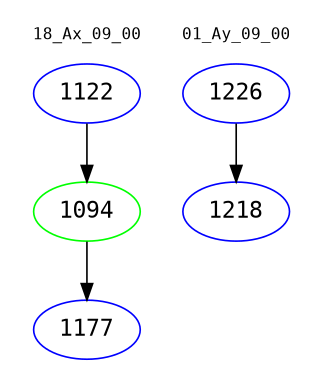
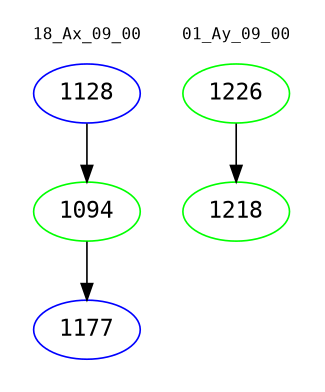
  digraph {
    fontname="DejaVu Sans Mono"
    node [color=blue fontname="DejaVu Sans Mono"]
    edge [color=black fontname="DejaVu Sans Mono"]
-   n1 [label=1122]
+   n1 [label=1128]
    n2 [color=green label=1094]
    n3 [label=1177]
-   n4 [label=1226]
-   n5 [label=1218]
+   n4 [color=green label=1226]
+   n5 [color=green label=1218]
    subgraph cluster_1 {
      color=white
      fontsize=10
      label="18_Ax_09_00"
      n1
      n2
      n3
    }
    subgraph cluster_2 {
      color=white
      fontsize=10
      label="01_Ay_09_00"
      n4
      n5
    }
    n1 -> n2
    n2 -> n3
    n4 -> n5
  }
